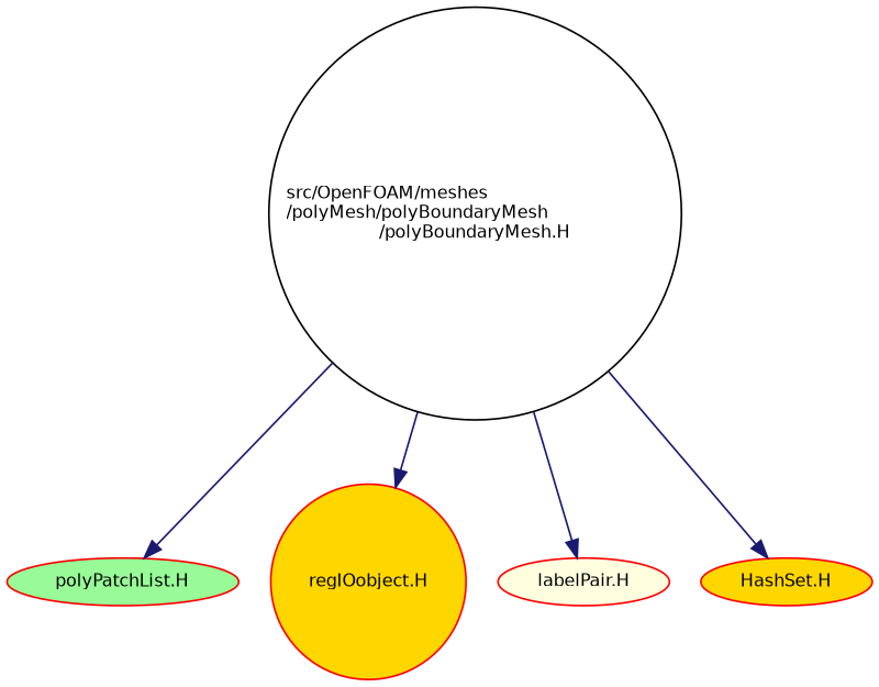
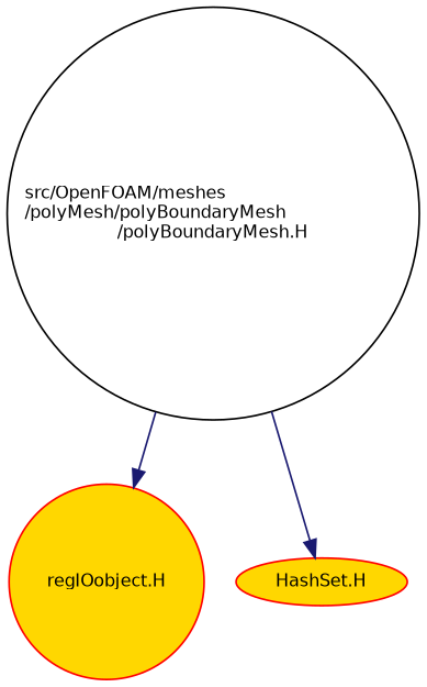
  digraph {
    node [color=red fillcolor=gold fontname=Helvetica fontsize=10 shape=ellipse style=filled]
    edge [color=midnightblue fontname=Helvetica fontsize=10 labelfontname=Helvetica labelfontsize=10 style=solid]
    n1 [color=black fillcolor=white fontcolor=black height=0.2 label="src/OpenFOAM/meshes\l/polyMesh/polyBoundaryMesh\l/polyBoundaryMesh.H" shape=circle width=0.4]
-   n2 [fillcolor=palegreen height=0.2 label="polyPatchList.H" width=0.4]
    n3 [height=0.2 label="regIOobject.H" shape=circle width=0.4]
-   n4 [fillcolor=lightyellow height=0.2 label="labelPair.H" width=0.4]
    n5 [height=0.2 label="HashSet.H" width=0.4]
-   n1 -> n2
    n1 -> n3
-   n1 -> n4
    n1 -> n5
  }
